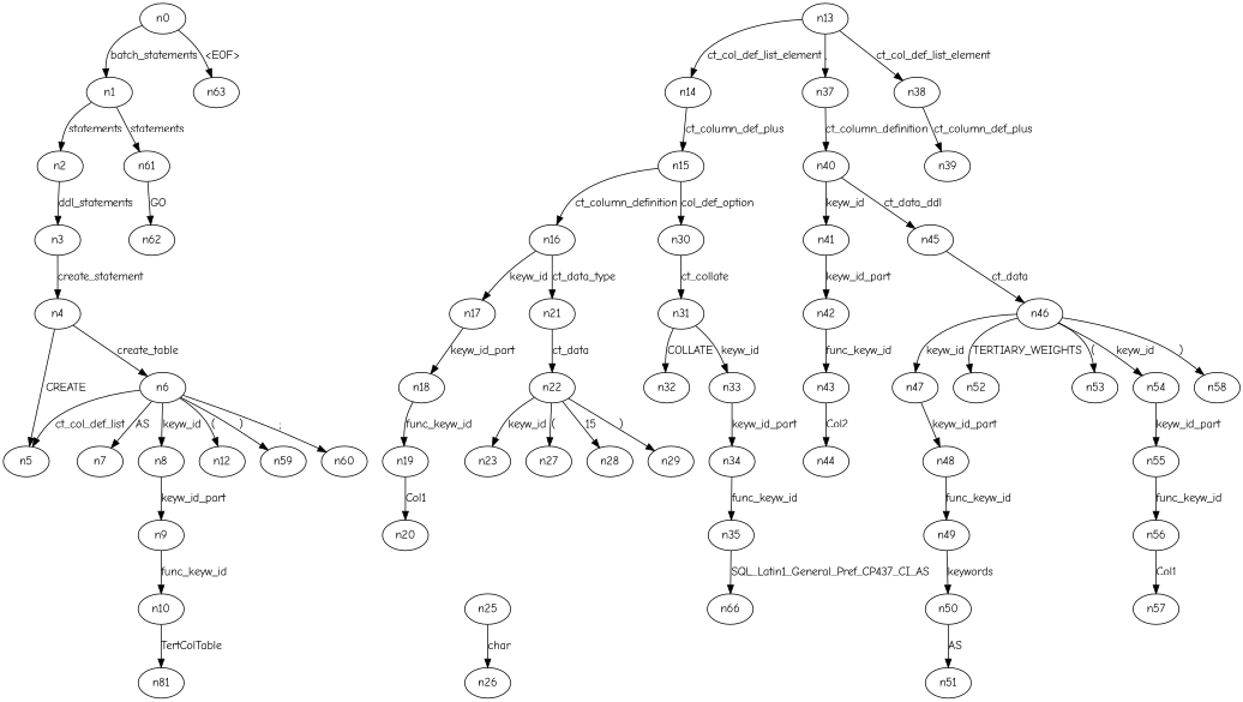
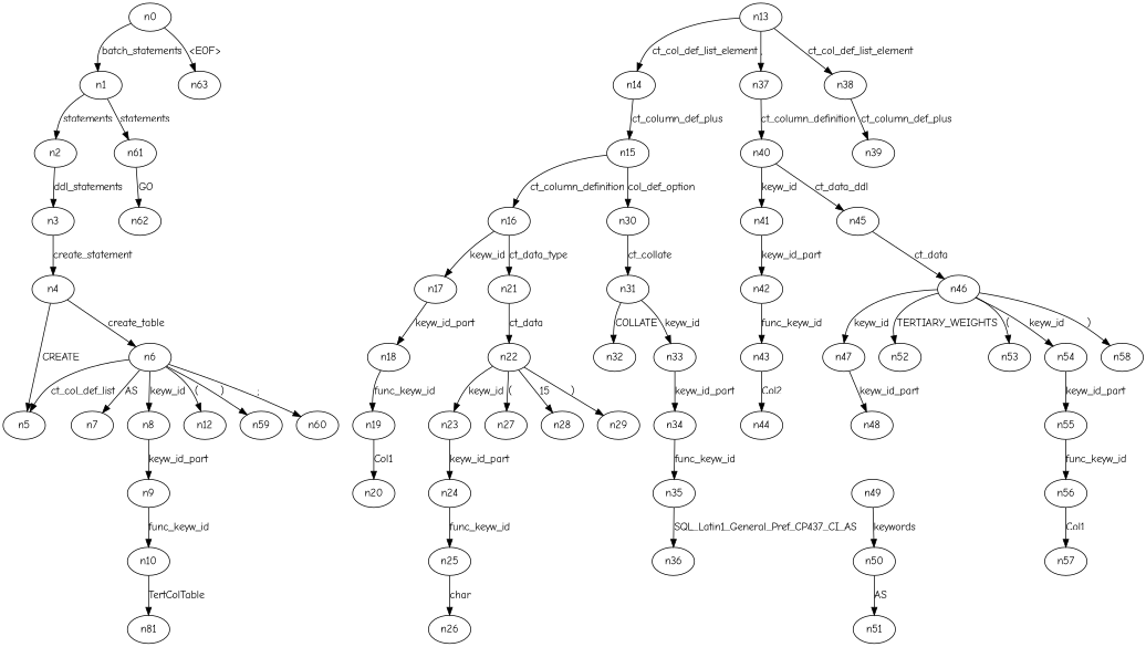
  digraph {
    fontname="Comic Neue"
    node [fontname="Comic Neue"]
    edge [fontname="Comic Neue"]
    n0
    n1
    n63
    n2
    n61
    n3
    n62
    n4
    n5
    n6
    n7
    n8
    n12
    n59
    n60
    n9
    n13
    n14
    n37
    n38
    n10
    n11 [label=n81]
    n15
    n40
    n39
    n16
    n30
    n17
    n21
    n31
    n18
    n22
    n19
    n20
    n23
    n27
    n28
    n29
+   n24
    n25
    n26
    n32
    n33
    n34
    n35
-   n36 [label=n66]
+   n36
    n41
    n45
    n42
    n46
    n43
    n44
    n47
    n52
    n53
    n54
    n58
    n48
    n55
    n49
    n50
    n51
    n56
    n57
    n0 -> n1 [label=batch_statements]
    n0 -> n63 [label="<EOF>"]
    n1 -> n2 [label=statements]
    n1 -> n61 [label=statements]
    n2 -> n3 [label=ddl_statements]
    n61 -> n62 [label=GO]
    n3 -> n4 [label=create_statement]
    n4 -> n5 [label=CREATE]
    n4 -> n6 [label=create_table]
    n6 -> n5 [label=ct_col_def_list]
    n6 -> n7 [label=AS]
    n6 -> n8 [label=keyw_id]
    n6 -> n12 [label="("]
    n6 -> n59 [label=")"]
    n6 -> n60 [label=";"]
    n8 -> n9 [label=keyw_id_part]
    n9 -> n10 [label=func_keyw_id]
    n13 -> n14 [label=ct_col_def_list_element]
    n13 -> n37 [label=","]
    n13 -> n38 [label=ct_col_def_list_element]
    n14 -> n15 [label=ct_column_def_plus]
    n37 -> n40 [label=ct_column_definition]
    n38 -> n39 [label=ct_column_def_plus]
    n10 -> n11 [label=TertColTable]
    n15 -> n16 [label=ct_column_definition]
    n15 -> n30 [label=col_def_option]
    n40 -> n41 [label=keyw_id]
    n40 -> n45 [label=ct_data_ddl]
    n16 -> n17 [label=keyw_id]
    n16 -> n21 [label=ct_data_type]
    n30 -> n31 [label=ct_collate]
    n17 -> n18 [label=keyw_id_part]
    n21 -> n22 [label=ct_data]
    n31 -> n32 [label=COLLATE]
    n31 -> n33 [label=keyw_id]
    n18 -> n19 [label=func_keyw_id]
    n22 -> n23 [label=keyw_id]
    n22 -> n27 [label="("]
    n22 -> n28 [label=15]
    n22 -> n29 [label=")"]
    n19 -> n20 [label=Col1]
+   n23 -> n24 [label=keyw_id_part]
+   n24 -> n25 [label=func_keyw_id]
    n25 -> n26 [label=char]
    n33 -> n34 [label=keyw_id_part]
    n34 -> n35 [label=func_keyw_id]
    n35 -> n36 [label=SQL_Latin1_General_Pref_CP437_CI_AS]
    n41 -> n42 [label=keyw_id_part]
    n45 -> n46 [label=ct_data]
    n42 -> n43 [label=func_keyw_id]
    n46 -> n47 [label=keyw_id]
    n46 -> n52 [label=TERTIARY_WEIGHTS]
    n46 -> n53 [label="("]
    n46 -> n54 [label=keyw_id]
    n46 -> n58 [label=")"]
    n43 -> n44 [label=Col2]
    n47 -> n48 [label=keyw_id_part]
    n54 -> n55 [label=keyw_id_part]
-   n48 -> n49 [label=func_keyw_id]
    n55 -> n56 [label=func_keyw_id]
    n49 -> n50 [label=keywords]
    n50 -> n51 [label=AS]
    n56 -> n57 [label=Col1]
  }
